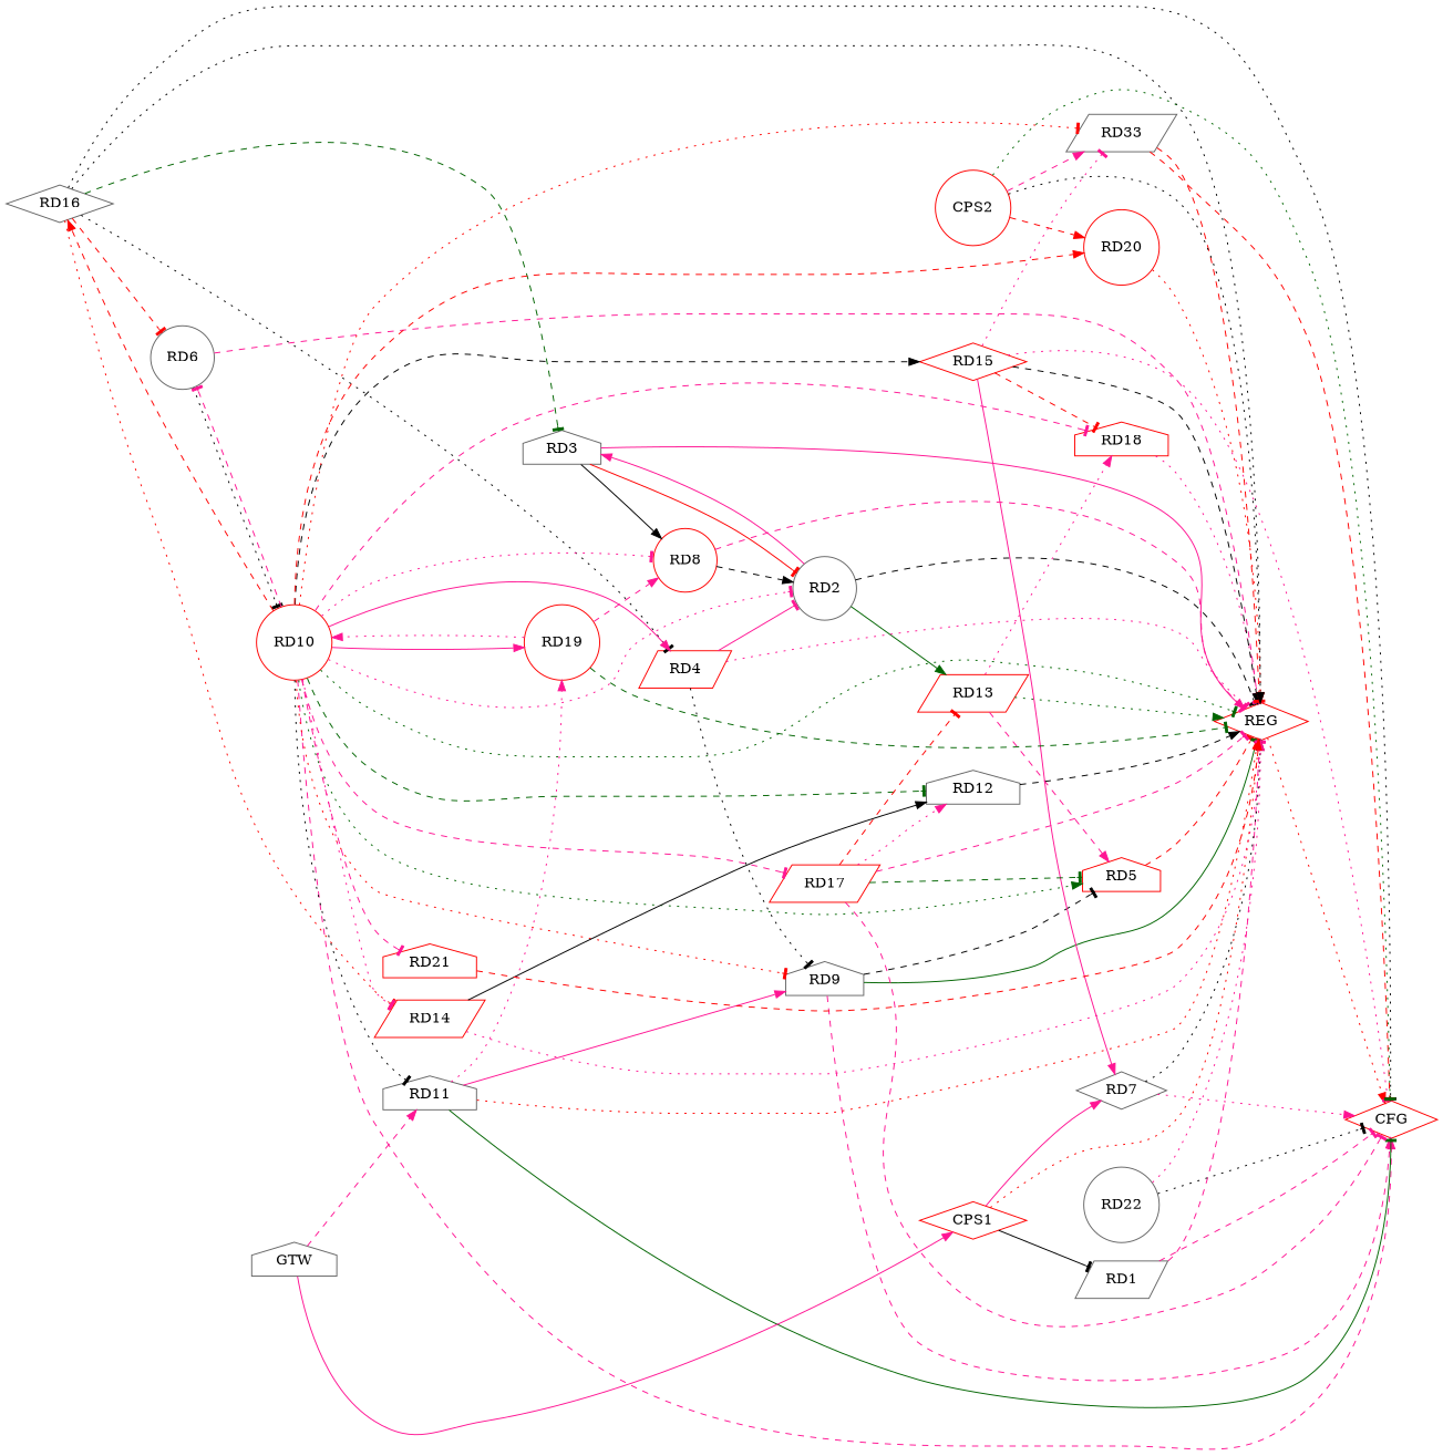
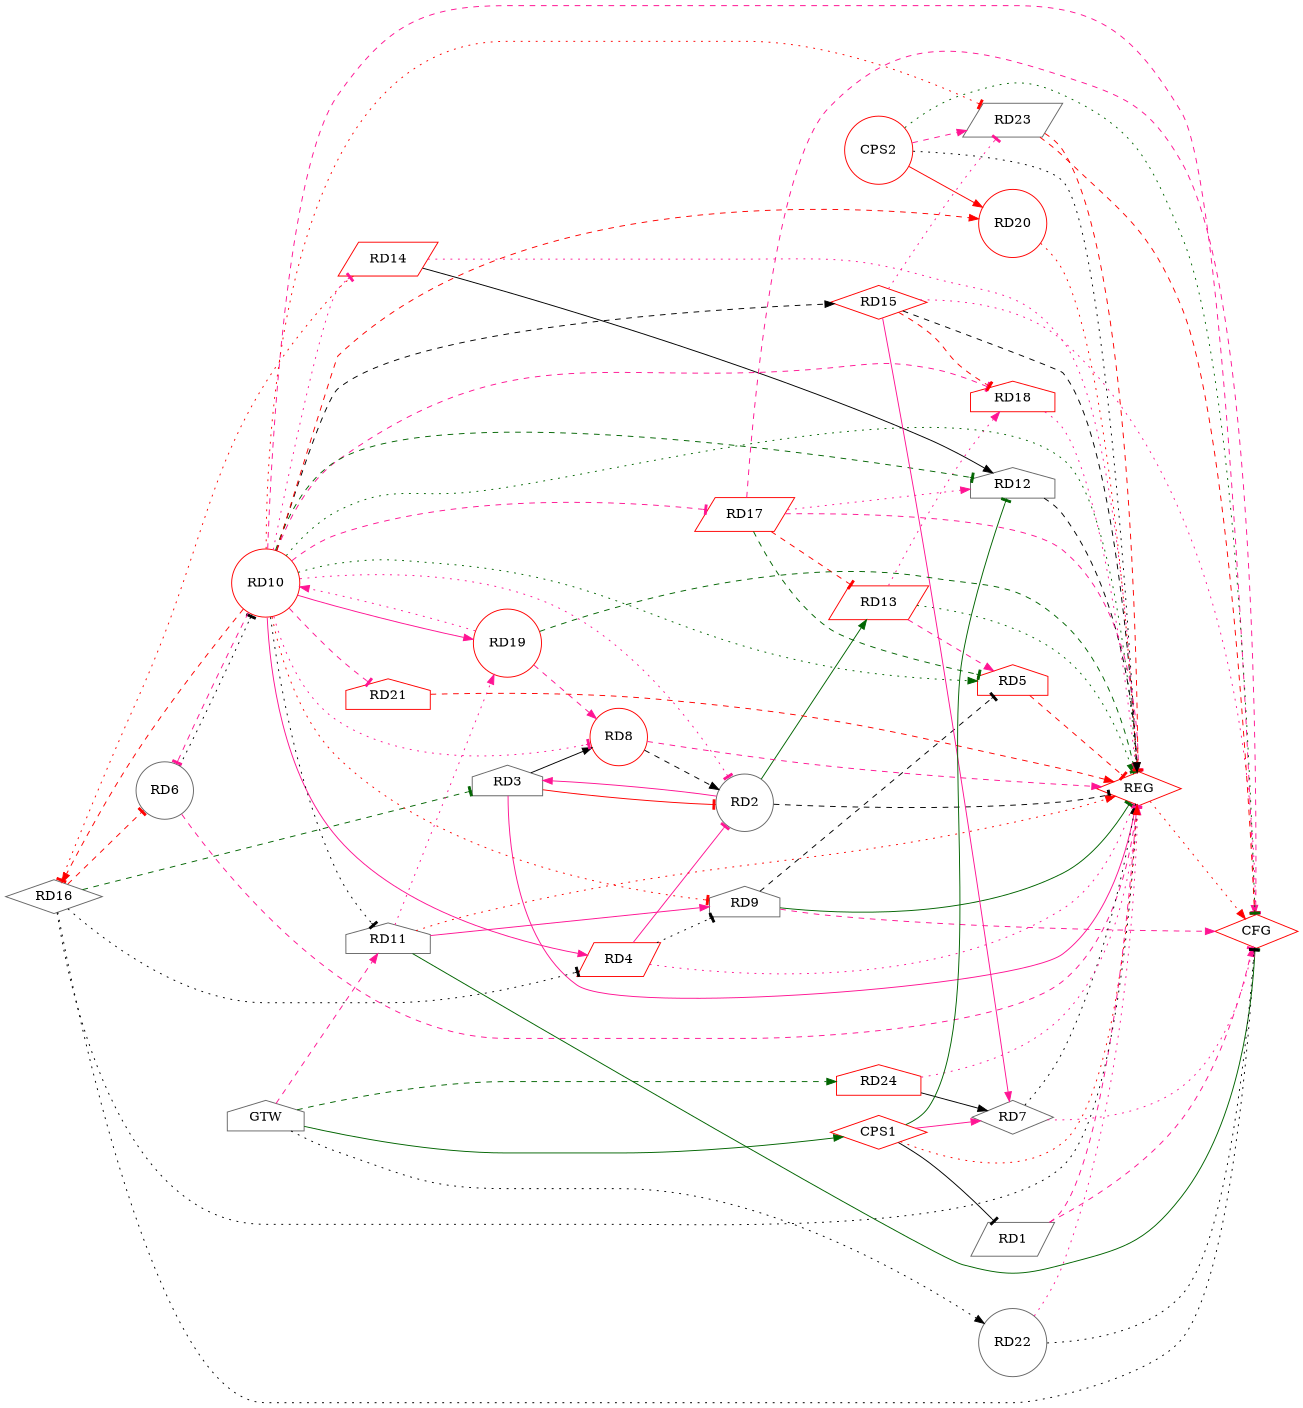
  strict digraph {
    rankdir=LR
    node [color=red shape=house]
    edge [arrowhead=tee color=deeppink style=dashed]
    n1 [color=gray40 label=RD1 shape=parallelogram]
    n2 [label=REG shape=diamond]
    n3 [label=CFG shape=diamond]
    n4 [color=gray40 label=RD2 shape=circle]
    n5 [color=gray40 label=RD3]
    n6 [label=RD13 shape=parallelogram]
    n7 [label=RD8 shape=circle]
    n8 [label=RD5]
    n9 [label=RD18]
    n10 [color=gray40 label=RD16 shape=diamond]
    n11 [label=RD4 shape=parallelogram]
    n12 [color=gray40 label=RD6 shape=circle]
    n13 [color=gray40 label=RD9]
    n14 [label=RD10 shape=circle]
    n15 [color=gray40 label=RD11]
    n16 [color=gray40 label=RD12]
    n17 [label=RD14 shape=parallelogram]
    n18 [label=RD15 shape=diamond]
    n19 [label=RD17 shape=parallelogram]
    n20 [label=RD19 shape=circle]
    n21 [label=RD20 shape=circle]
    n22 [label=RD21]
-   n23 [color=gray40 label=RD33 shape=parallelogram]
+   n23 [color=gray40 label=RD23 shape=parallelogram]
    n24 [color=gray40 label=RD7 shape=diamond]
    n25 [color=gray40 label=RD22 shape=circle]
+   n26 [label=RD24]
    n27 [label=CPS1 shape=diamond]
    n28 [label=CPS2 shape=circle]
    n29 [color=gray40 label=GTW]
    n1 -> n2
    n1 -> n3
    n2 -> n3 [arrowhead=normal color=red style=dotted]
    n4 -> n2 [color=black]
    n4 -> n5 [arrowhead=normal style=solid]
    n4 -> n6 [arrowhead=normal color=darkgreen style=solid]
    n5 -> n2 [style=solid]
    n5 -> n4 [color=red style=solid]
    n5 -> n7 [arrowhead=normal color=black style=solid]
    n6 -> n2 [arrowhead=normal color=darkgreen style=dotted]
    n6 -> n8 [arrowhead=normal]
    n6 -> n9 [arrowhead=normal style=dotted]
    n7 -> n2 [arrowhead=normal]
    n7 -> n4 [arrowhead=normal color=black]
    n8 -> n2 [color=red]
    n9 -> n2 [arrowhead=normal style=dotted]
    n10 -> n2 [arrowhead=normal color=black style=dotted]
    n10 -> n3 [color=black style=dotted]
    n10 -> n5 [color=darkgreen]
    n10 -> n11 [color=black style=dotted]
    n10 -> n12 [color=red]
    n11 -> n2 [style=dotted]
    n11 -> n4 [style=solid]
    n11 -> n13 [color=black style=dotted]
    n12 -> n2
    n12 -> n14 [color=black style=dotted]
    n13 -> n2 [color=darkgreen style=solid]
    n13 -> n3 [arrowhead=normal]
    n13 -> n8 [color=black]
    n14 -> n2 [color=darkgreen style=dotted]
    n14 -> n3 [arrowhead=normal]
    n14 -> n4 [style=dotted]
    n14 -> n7 [style=dotted]
    n14 -> n8 [arrowhead=normal color=darkgreen style=dotted]
    n14 -> n9
    n14 -> n10 [arrowhead=normal color=red]
    n14 -> n11 [arrowhead=normal style=solid]
    n14 -> n12
    n14 -> n13 [color=red style=dotted]
    n14 -> n15 [color=black style=dotted]
    n14 -> n16 [color=darkgreen]
    n14 -> n17 [style=dotted]
    n14 -> n18 [arrowhead=normal color=black]
    n14 -> n19
    n14 -> n20 [arrowhead=normal style=solid]
    n14 -> n21 [arrowhead=normal color=red]
    n14 -> n22
    n14 -> n23 [color=red style=dotted]
    n15 -> n2 [arrowhead=normal color=red style=dotted]
    n15 -> n3 [color=darkgreen style=solid]
    n15 -> n13 [arrowhead=normal style=solid]
    n15 -> n20 [arrowhead=normal style=dotted]
    n16 -> n2 [arrowhead=normal color=black]
    n17 -> n2 [style=dotted]
-   n10 -> n17 [color=red style=dotted]
+   n17 -> n10 [color=red style=dotted]
    n17 -> n16 [arrowhead=normal color=black style=solid]
    n18 -> n2 [arrowhead=normal color=black]
    n18 -> n3 [style=dotted]
    n18 -> n9 [color=red]
    n18 -> n23 [style=dotted]
    n18 -> n24 [arrowhead=normal style=solid]
    n19 -> n2
    n19 -> n3
    n19 -> n6 [color=red]
    n19 -> n8 [color=darkgreen]
    n19 -> n16 [arrowhead=normal style=dotted]
    n20 -> n2 [color=darkgreen]
    n20 -> n7 [arrowhead=normal]
    n20 -> n14 [arrowhead=normal style=dotted]
    n21 -> n2 [arrowhead=normal color=red style=dotted]
    n22 -> n2 [arrowhead=normal color=red]
    n23 -> n2 [color=red]
    n23 -> n3 [color=red]
    n24 -> n2 [arrowhead=normal color=black style=dotted]
    n24 -> n3 [arrowhead=normal style=dotted]
    n25 -> n2 [arrowhead=normal style=dotted]
    n25 -> n3 [color=black style=dotted]
+   n26 -> n2 [style=dotted]
+   n26 -> n24 [arrowhead=normal color=black style=solid]
    n27 -> n1 [color=black style=solid]
    n27 -> n2 [arrowhead=normal color=red style=dotted]
+   n27 -> n16 [color=darkgreen style=solid]
    n27 -> n24 [arrowhead=normal style=solid]
    n28 -> n2 [arrowhead=normal color=black style=dotted]
    n28 -> n3 [color=darkgreen style=dotted]
-   n28 -> n21 [arrowhead=normal color=red]
+   n28 -> n21 [arrowhead=normal color=red style=solid]
    n28 -> n23 [arrowhead=normal]
    n29 -> n15 [arrowhead=normal]
-   n29 -> n27 [arrowhead=normal style=solid]
+   n29 -> n25 [arrowhead=normal color=black style=dotted]
+   n29 -> n26 [arrowhead=normal color=darkgreen]
+   n29 -> n27 [arrowhead=normal color=darkgreen style=solid]
  }
